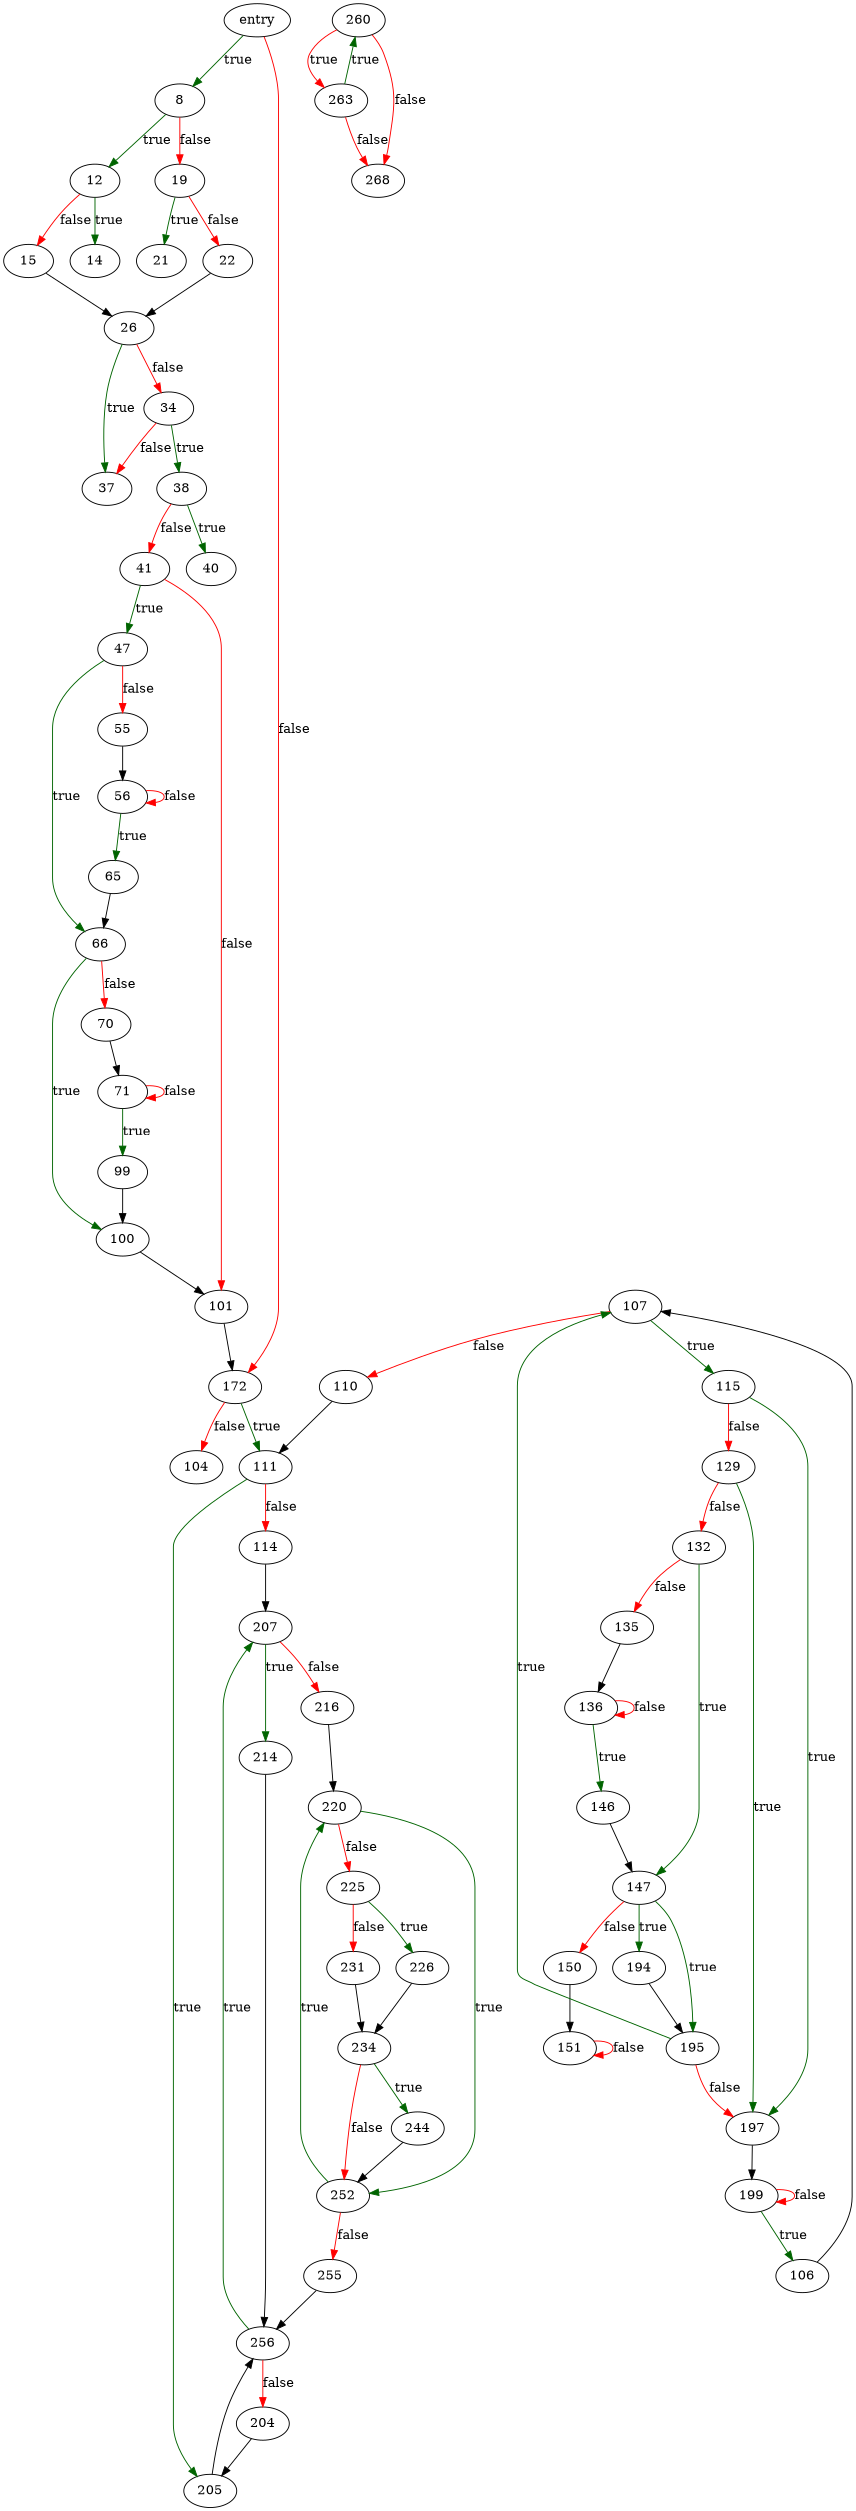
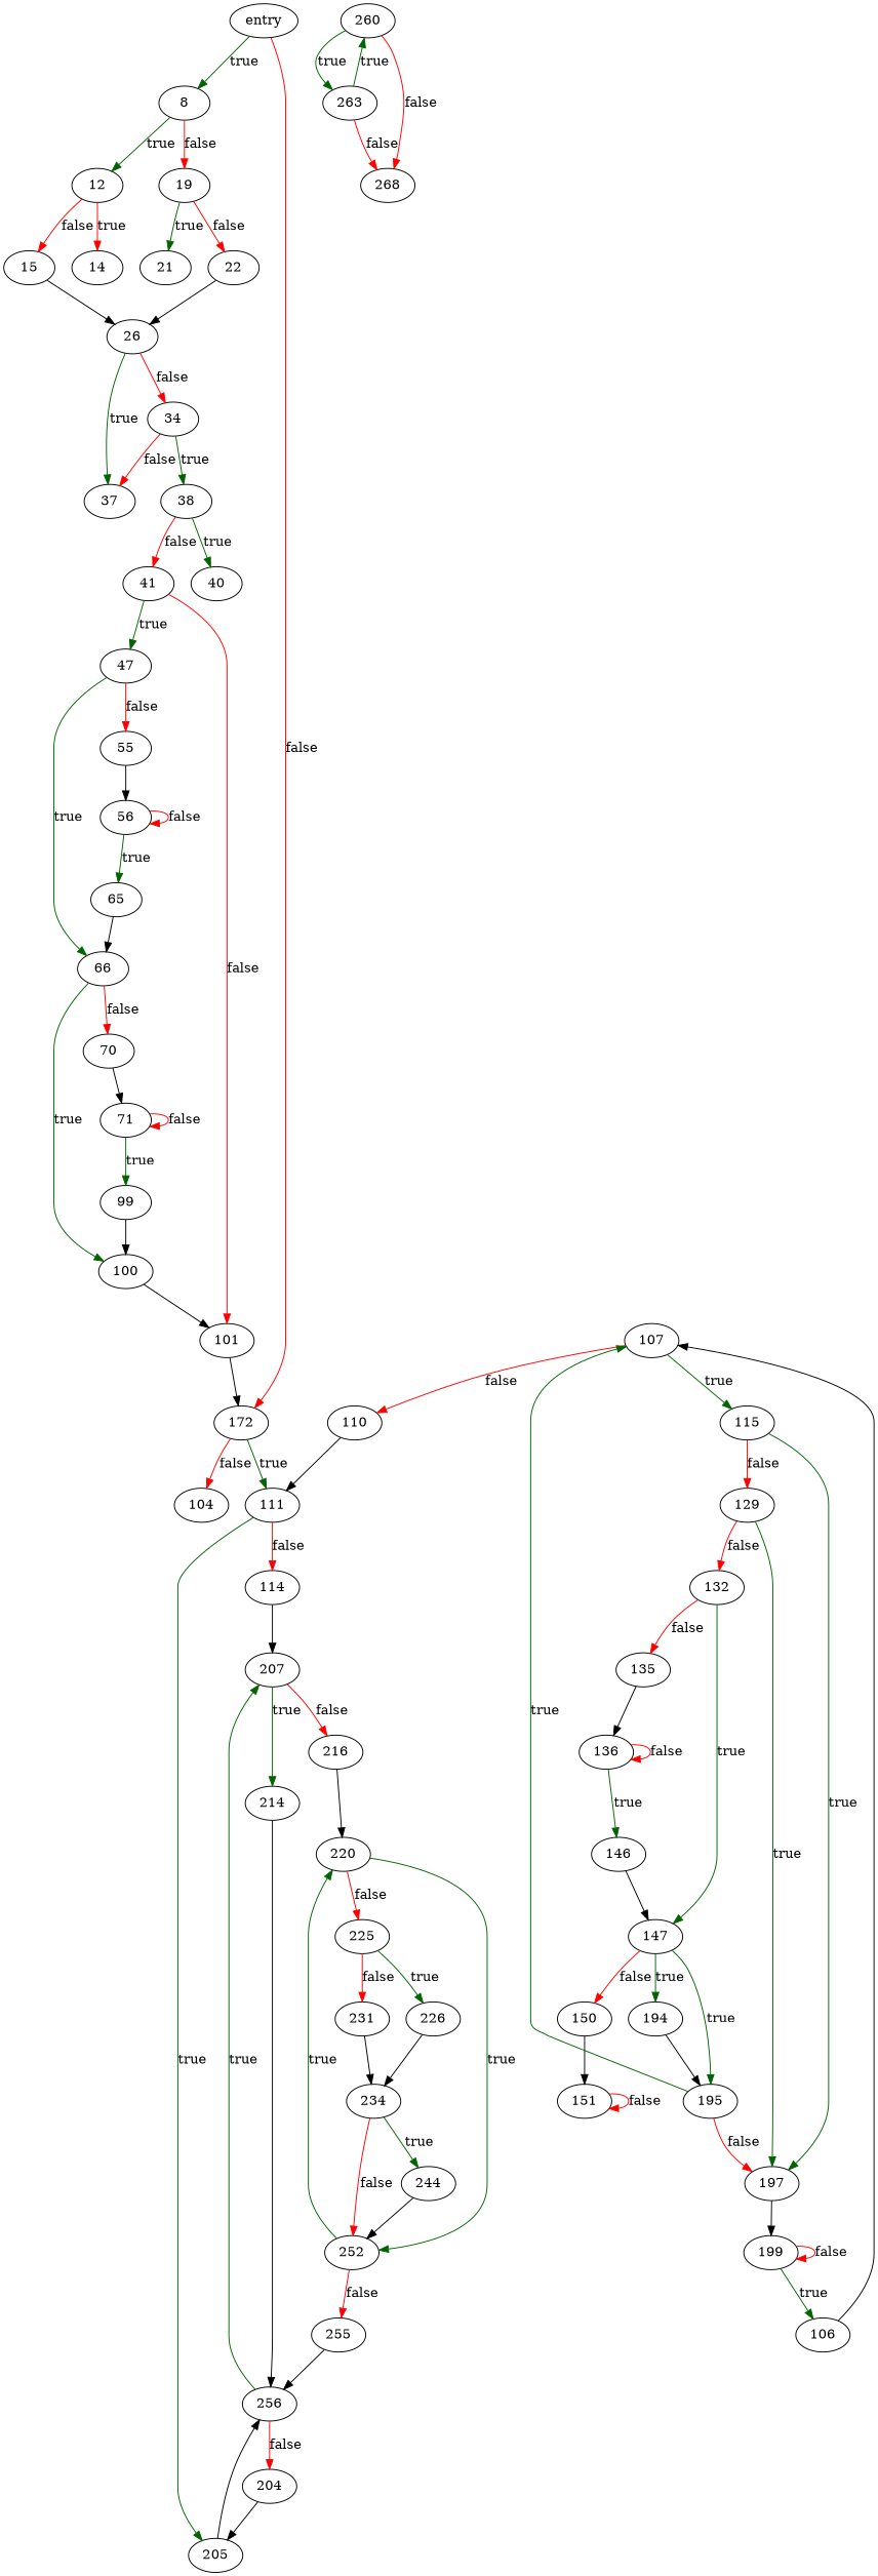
  digraph {
    edge [color=darkgreen]
    n1 [label=entry]
    8
    n3 [label=172]
    12
    19
    104
    111
    14
    15
    21
    22
    26
    34
    37
    38
    40
    41
    47
    101
    55
    66
    56
    70
    100
    65
    71
    99
    114
    205
    115
    129
    197
    106
    107
    110
    207
    256
    214
    216
    132
    199
    135
    147
    136
    150
    195
    194
    146
    151
    204
    260
    263
    268
    220
    225
    252
    226
    231
    255
    234
    244
    n1 -> 8 [label=true]
    n1 -> n3 [color=red label=false]
    8 -> 12 [label=true]
    8 -> 19 [color=red label=false]
    n3 -> 104 [color=red label=false]
    n3 -> 111 [label=true]
-   12 -> 14 [label=true]
+   12 -> 14 [color=red label=true]
    12 -> 15 [color=red label=false]
    19 -> 21 [label=true]
    19 -> 22 [color=red label=false]
    111 -> 114 [color=red label=false]
    111 -> 205 [label=true]
    15 -> 26 [color=""]
    22 -> 26 [color=""]
    26 -> 34 [color=red label=false]
    26 -> 37 [label=true]
    34 -> 37 [color=red label=false]
    34 -> 38 [label=true]
    38 -> 40 [label=true]
    38 -> 41 [color=red label=false]
    41 -> 47 [label=true]
    41 -> 101 [color=red label=false]
    47 -> 55 [color=red label=false]
    47 -> 66 [label=true]
    101 -> n3 [color=""]
    55 -> 56 [color=""]
    66 -> 70 [color=red label=false]
    66 -> 100 [label=true]
    56 -> 56 [color=red label=false]
    56 -> 65 [label=true]
    70 -> 71 [color=""]
    100 -> 101 [color=""]
    65 -> 66 [color=""]
    71 -> 71 [color=red label=false]
    71 -> 99 [label=true]
    99 -> 100 [color=""]
    114 -> 207 [color=""]
    205 -> 256 [color=""]
    115 -> 129 [color=red label=false]
    115 -> 197 [label=true]
    129 -> 197 [label=true]
    129 -> 132 [color=red label=false]
    197 -> 199 [color=""]
    106 -> 107 [color=""]
    107 -> 115 [label=true]
    107 -> 110 [color=red label=false]
    110 -> 111 [color=""]
    207 -> 214 [label=true]
    207 -> 216 [color=red label=false]
    256 -> 207 [label=true]
    256 -> 204 [color=red label=false]
    214 -> 256 [color=""]
    216 -> 220 [color=""]
    132 -> 135 [color=red label=false]
    132 -> 147 [label=true]
    199 -> 106 [label=true]
    199 -> 199 [color=red label=false]
    135 -> 136 [color=""]
    147 -> 150 [color=red label=false]
    147 -> 195 [label=true]
    147 -> 194 [label=true]
    136 -> 136 [color=red label=false]
    136 -> 146 [label=true]
    150 -> 151 [color=""]
    195 -> 197 [color=red label=false]
    195 -> 107 [label=true]
    194 -> 195 [color=""]
    146 -> 147 [color=""]
    151 -> 151 [color=red label=false]
    204 -> 205 [color=""]
-   260 -> 263 [color=red label=true]
+   260 -> 263 [label=true]
    260 -> 268 [color=red label=false]
    263 -> 260 [label=true]
    263 -> 268 [color=red label=false]
    220 -> 225 [color=red label=false]
    220 -> 252 [label=true]
    225 -> 226 [label=true]
    225 -> 231 [color=red label=false]
    252 -> 220 [label=true]
    252 -> 255 [color=red label=false]
    226 -> 234 [color=""]
    231 -> 234 [color=""]
    255 -> 256 [color=""]
    234 -> 252 [color=red label=false]
    234 -> 244 [label=true]
    244 -> 252 [color=""]
  }
